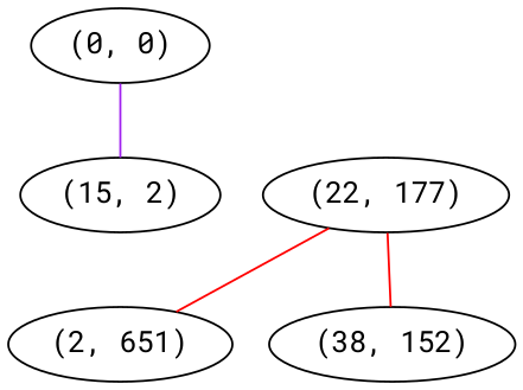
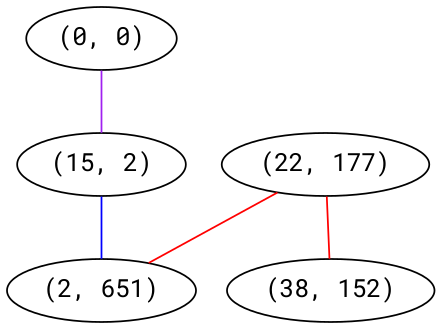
  graph {
    fontname="Roboto Mono"
    node [fontname="Roboto Mono"]
    edge [color=red fontname="Roboto Mono" weight=1]
    "(0, 0)"
    "(15, 2)"
    n3 [label="(2, 651)"]
    "(22, 177)"
    "(38, 152)"
    "(0, 0)" -- "(15, 2)" [color=purple weight=4]
+   "(15, 2)" -- n3 [color=blue weight=3]
    "(22, 177)" -- n3
    "(22, 177)" -- "(38, 152)"
  }
